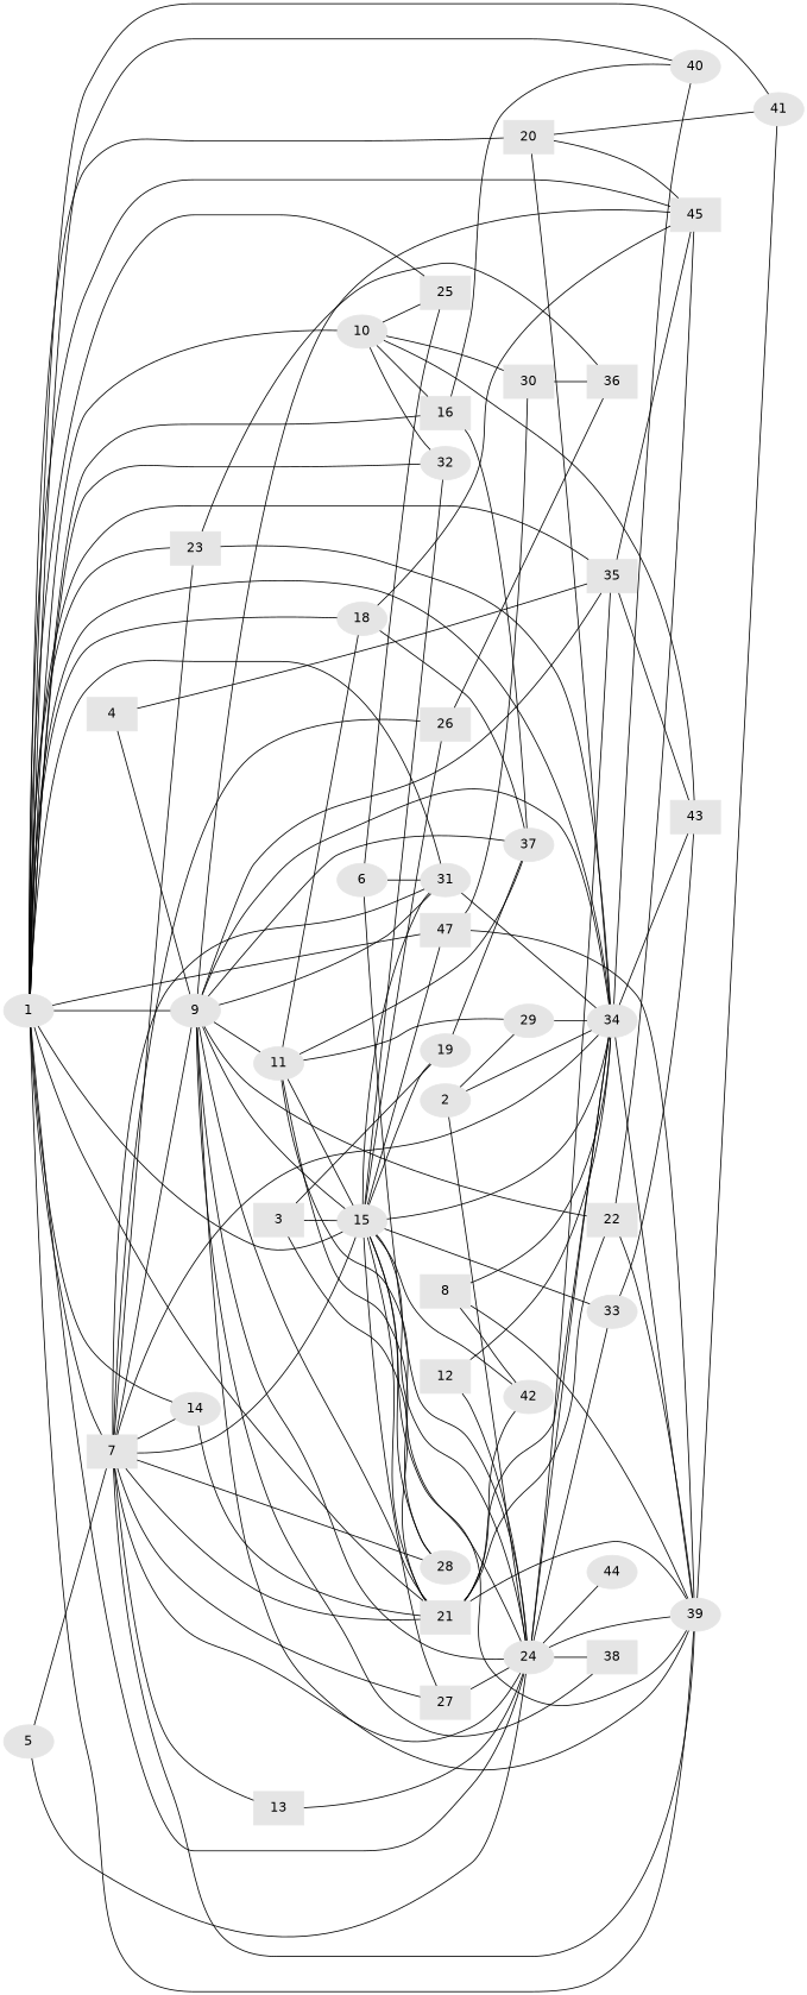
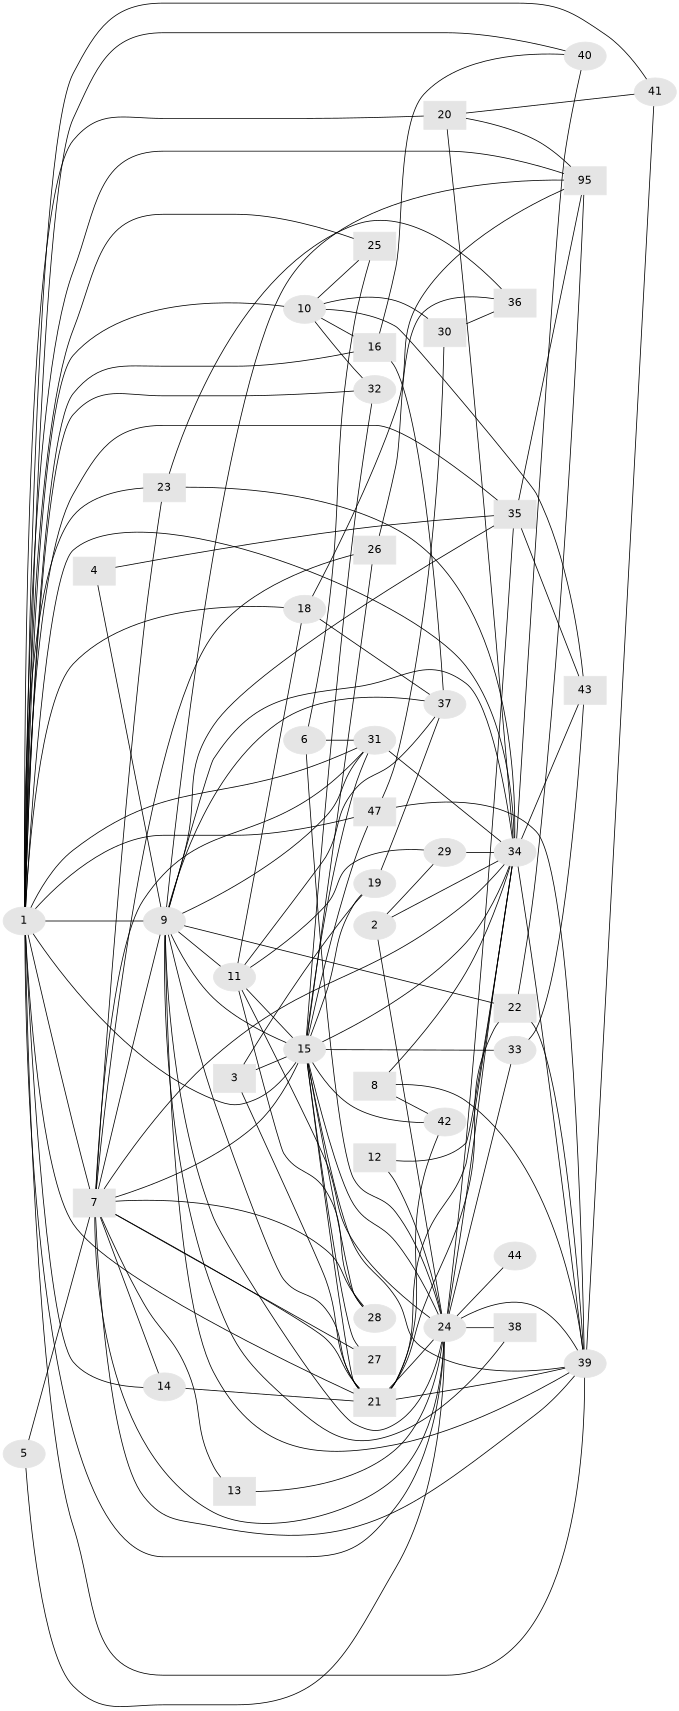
  graph {
    fontname="DejaVu Sans"
    rankdir=LR
    node [color=gray90 fontname="DejaVu Sans" shape=ellipse style=filled]
    edge [fontname="DejaVu Sans" weight=1.0]
    7 [shape=box]
    1
    9
    10
    14
    15
    16 [shape=box]
    n8 [label=47 shape=box]
    18
    20 [shape=box]
    21 [shape=box]
    23 [shape=box]
    24
    25 [shape=box]
    31
    32
    34
    35 [shape=box]
    39
    40
    41
-   45 [shape=box]
+   45 [shape=box label=95]
    13 [shape=box]
    26 [shape=box]
    27 [shape=box]
    28
    11
    22 [shape=box]
    37
    38 [shape=box]
    30 [shape=box]
    43 [shape=box]
    19
    42
    33
    36 [shape=box]
    44
    2
    29
    3 [shape=box]
    4 [shape=box]
    5
    6
    8 [shape=box]
    12 [shape=box]
    7 -- 9 [weight=2.0]
    7 -- 14
    7 -- 15
    7 -- 21 [weight=2.0]
    7 -- 23
    7 -- 24
    7 -- 31
    7 -- 34
    7 -- 39
    7 -- 13
    7 -- 26
    7 -- 27 [weight=2.0]
    7 -- 28
    1 -- 7 [weight=2.0]
    1 -- 9 [weight=6.0]
    1 -- 10 [weight=3.0]
    1 -- 14
    1 -- 15 [weight=2.0]
    1 -- 16
    1 -- n8
    1 -- 18
    1 -- 20
    1 -- 21 [weight=2.0]
    1 -- 23
    1 -- 24 [weight=3.0]
    1 -- 25
    1 -- 31
    1 -- 32
    1 -- 34 [weight=2.0]
    1 -- 35 [weight=2.0]
    1 -- 39 [weight=3.0]
    1 -- 40
    1 -- 41
    1 -- 45
    9 -- 15 [weight=2.0]
    9 -- 21 [weight=2.0]
    9 -- 24 [weight=3.0]
    9 -- 31
    9 -- 34 [weight=3.0]
    9 -- 35
    9 -- 39 [weight=2.0]
    9 -- 45 [weight=2.0]
    9 -- 11
    9 -- 22
    9 -- 37
    9 -- 38
    10 -- 16
    10 -- 25
    10 -- 32
    10 -- 30
    10 -- 43
    14 -- 21
    15 -- n8 [weight=2.0]
    15 -- 21
    15 -- 24
    15 -- 31 [weight=2.0]
    15 -- 32
    15 -- 34
    15 -- 39
    15 -- 26 [weight=2.0]
    15 -- 27
    15 -- 28
    15 -- 19
    15 -- 42 [weight=2.0]
    15 -- 33
    16 -- 40
    16 -- 37
    n8 -- 39
    n8 -- 30
    18 -- 45
    18 -- 37
    20 -- 34
    20 -- 41
    20 -- 45
-   27 -- 24
+   21 -- 24
    21 -- 34 [weight=2.0]
    21 -- 39
    21 -- 22
    21 -- 42
    23 -- 34
    23 -- 36
    24 -- 34
    24 -- 35
    24 -- 39
    24 -- 38
    24 -- 33
    24 -- 44
    31 -- 34
    34 -- 39 [weight=2.0]
    34 -- 40
    34 -- 43
    35 -- 45
    35 -- 43
    39 -- 41
    13 -- 24
    26 -- 36
    11 -- 15
    11 -- 18
    11 -- 24
    11 -- 28
    11 -- 37
    11 -- 29
    22 -- 39
    22 -- 45
    30 -- 36
    19 -- 37
    33 -- 43
    2 -- 24
    2 -- 34
    2 -- 29
    29 -- 34
    3 -- 15
    3 -- 21
    3 -- 19
    4 -- 9
    4 -- 35
    5 -- 7
    5 -- 24
    6 -- 24
    6 -- 25
    6 -- 31
    8 -- 34
    8 -- 39
    8 -- 42
    12 -- 24
    12 -- 34
  }
